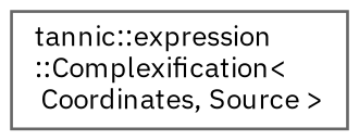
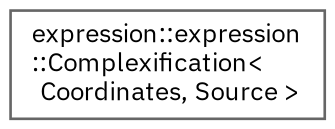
  digraph {
    rankdir=LR
    fontname="IBM Plex Sans"
-   n1 [color=grey40 fillcolor=white fontname="IBM Plex Sans" fontsize=10 height=0.2 label="tannic::expression\l::Complexification\<\l Coordinates, Source \>" shape=box style=filled width=0.4]
+   n1 [color=grey40 fillcolor=white fontname="IBM Plex Sans" fontsize=10 height=0.2 label="expression::expression\l::Complexification\<\l Coordinates, Source \>" shape=box style=filled width=0.4]
  }
